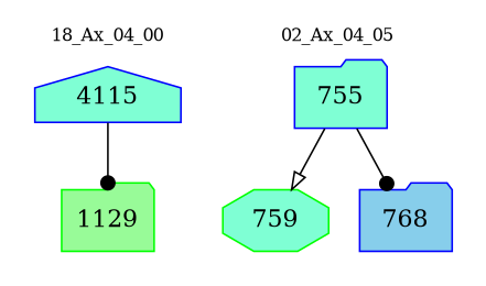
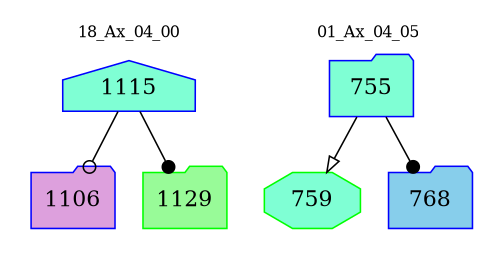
  digraph {
    node [color=blue fillcolor=aquamarine shape=folder style=filled]
    edge [arrowhead=dot color=black]
-   n1 [label=4115 shape=house]
+   n1 [label=1115 shape=house]
+   n2 [fillcolor=plum label=1106]
    n3 [color=green fillcolor=palegreen label=1129]
    n4 [label=755]
    n5 [color=green label=759 shape=octagon]
    n6 [fillcolor=skyblue label=768]
    subgraph cluster_1 {
      color=white
      fontsize=10
      label="18_Ax_04_00"
      n1
+     n2
      n3
    }
    subgraph cluster_2 {
      color=white
      fontsize=10
-     label="02_Ax_04_05"
+     label="01_Ax_04_05"
      n4
      n5
      n6
    }
+   n1 -> n2 [arrowhead=odot]
    n1 -> n3
    n4 -> n5 [arrowhead=onormal]
    n4 -> n6
  }
